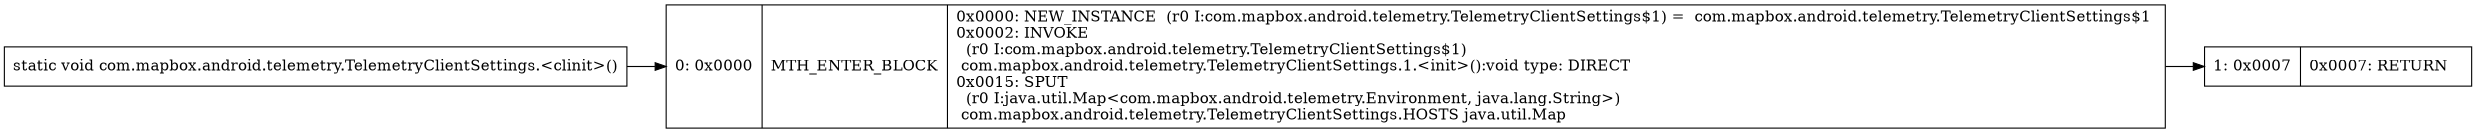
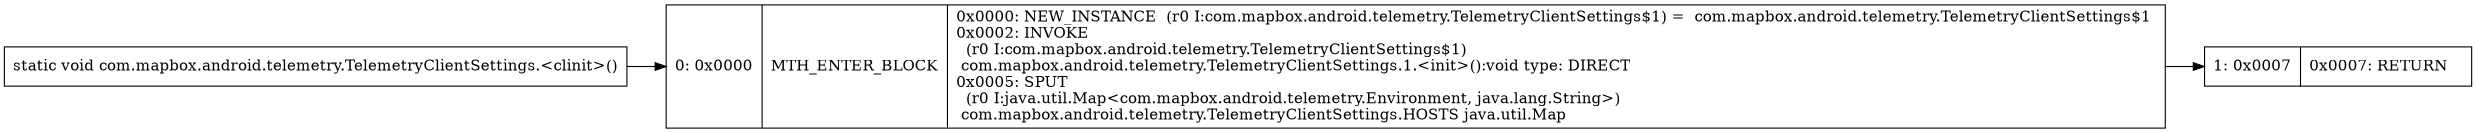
  digraph {
    rankdir=LR
    node [shape=record]
-   n1 [label="{0\:\ 0x0000|MTH_ENTER_BLOCK\l|0x0000: NEW_INSTANCE  (r0 I:com.mapbox.android.telemetry.TelemetryClientSettings$1) =  com.mapbox.android.telemetry.TelemetryClientSettings$1 \l0x0002: INVOKE  \l  (r0 I:com.mapbox.android.telemetry.TelemetryClientSettings$1)\l com.mapbox.android.telemetry.TelemetryClientSettings.1.\<init\>():void type: DIRECT \l0x0015: SPUT  \l  (r0 I:java.util.Map\<com.mapbox.android.telemetry.Environment, java.lang.String\>)\l com.mapbox.android.telemetry.TelemetryClientSettings.HOSTS java.util.Map \l}"]
+   n1 [label="{0\:\ 0x0000|MTH_ENTER_BLOCK\l|0x0000: NEW_INSTANCE  (r0 I:com.mapbox.android.telemetry.TelemetryClientSettings$1) =  com.mapbox.android.telemetry.TelemetryClientSettings$1 \l0x0002: INVOKE  \l  (r0 I:com.mapbox.android.telemetry.TelemetryClientSettings$1)\l com.mapbox.android.telemetry.TelemetryClientSettings.1.\<init\>():void type: DIRECT \l0x0005: SPUT  \l  (r0 I:java.util.Map\<com.mapbox.android.telemetry.Environment, java.lang.String\>)\l com.mapbox.android.telemetry.TelemetryClientSettings.HOSTS java.util.Map \l}"]
    n2 [label="{1\:\ 0x0007|0x0007: RETURN   \l}"]
    n3 [label="{static void com.mapbox.android.telemetry.TelemetryClientSettings.\<clinit\>() }"]
    n1 -> n2
    n3 -> n1
  }
